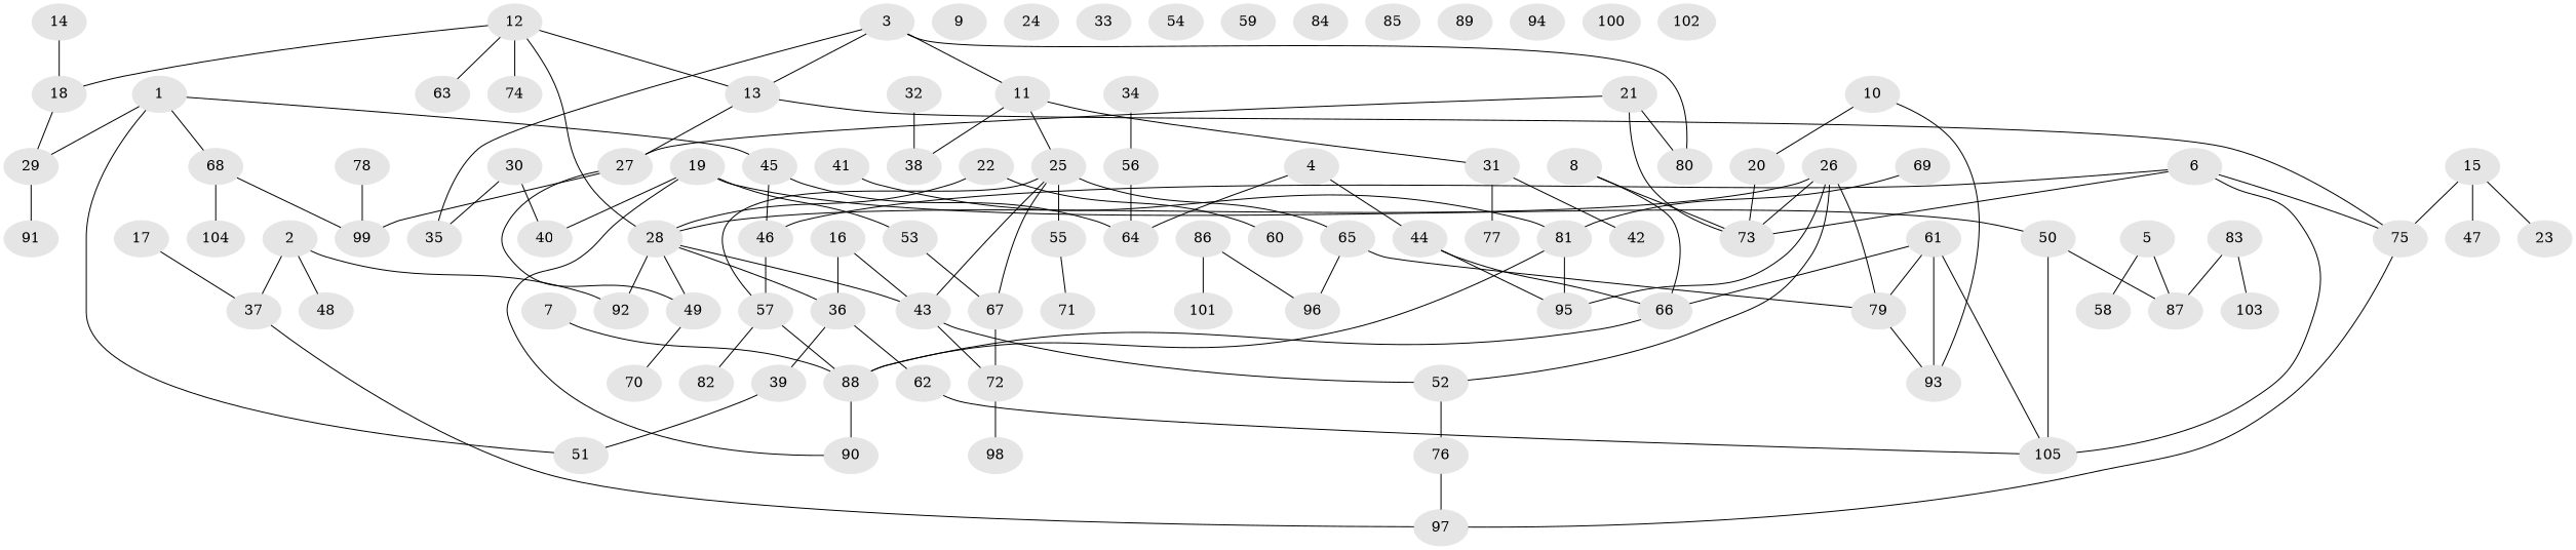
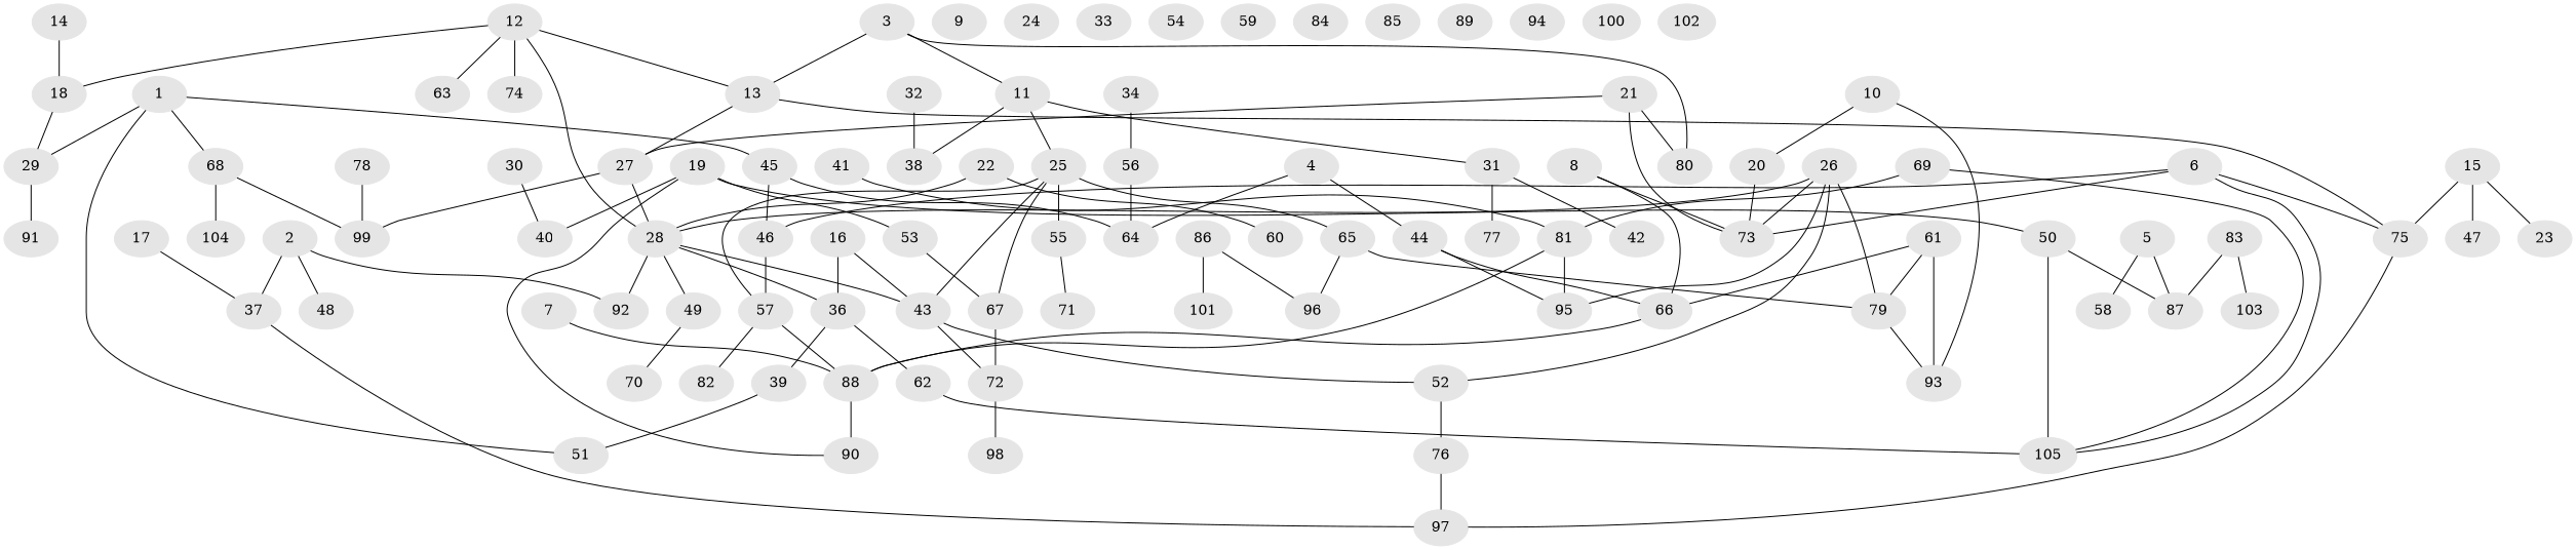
  graph {
    node [color=gray90 style=filled]
    1
    29
    45
    51
    68
    91
    64
    46
    99
    104
    2
    37
    48
    92
    97
    3
    11
    13
-   35
    80
    25
    31
    38
    75
    27
    4
    44
    66
    95
    5
    58
    87
    6
    73
    105
    57
    7
    88
    90
    8
    9
    10
    20
    93
    43
    55
    65
    67
    42
    77
    12
    18
    28
    63
    74
    36
    49
    14
    15
    23
    47
    16
    19
    40
    50
    53
    39
    62
    52
    72
    17
    21
    22
    60
    24
    71
    82
    79
    96
    26
    76
    70
    30
    32
    33
    34
    56
    41
    81
    98
    54
    59
    61
    69
    78
    83
    103
    84
    85
    86
    101
    89
    94
    100
    102
    1 -- 29
    1 -- 45
    1 -- 51
    1 -- 68
    29 -- 91
    45 -- 64
    45 -- 46
    68 -- 99
    68 -- 104
    46 -- 57
    2 -- 37
    2 -- 48
    2 -- 92
    37 -- 97
    3 -- 11
    3 -- 13
-   3 -- 35
    3 -- 80
    11 -- 25
    11 -- 31
    11 -- 38
    13 -- 75
    13 -- 27
    25 -- 57
    25 -- 43
    25 -- 55
    25 -- 65
    25 -- 67
    31 -- 42
    31 -- 77
    75 -- 97
    27 -- 99
-   27 -- 49
+   27 -- 28
    4 -- 64
    4 -- 44
    44 -- 66
    44 -- 95
    66 -- 88
    5 -- 58
    5 -- 87
    6 -- 46
    6 -- 75
    6 -- 73
    6 -- 105
    57 -- 88
    57 -- 82
    7 -- 88
    88 -- 90
    8 -- 66
    8 -- 73
    10 -- 20
    10 -- 93
    20 -- 73
    43 -- 52
    43 -- 72
    55 -- 71
    65 -- 79
    65 -- 96
    67 -- 72
    12 -- 13
    12 -- 18
    12 -- 28
    12 -- 63
    12 -- 74
    18 -- 29
    28 -- 92
    28 -- 43
    28 -- 36
    28 -- 49
    36 -- 39
    36 -- 62
    49 -- 70
    14 -- 18
    15 -- 75
    15 -- 23
    15 -- 47
    16 -- 43
    16 -- 36
    19 -- 90
    19 -- 40
    19 -- 50
    19 -- 53
    50 -- 87
    50 -- 105
    53 -- 67
    39 -- 51
    62 -- 105
    52 -- 76
    72 -- 98
    17 -- 37
    21 -- 80
    21 -- 27
    21 -- 73
    22 -- 28
    22 -- 60
    79 -- 93
    26 -- 95
    26 -- 73
    26 -- 28
    26 -- 52
    26 -- 79
    76 -- 97
-   30 -- 35
    30 -- 40
    32 -- 38
    34 -- 56
    56 -- 64
    41 -- 81
    81 -- 95
    81 -- 88
    61 -- 66
-   61 -- 105
+   69 -- 105
    61 -- 93
    61 -- 79
    69 -- 81
    78 -- 99
    83 -- 87
    83 -- 103
    86 -- 96
    86 -- 101
  }
